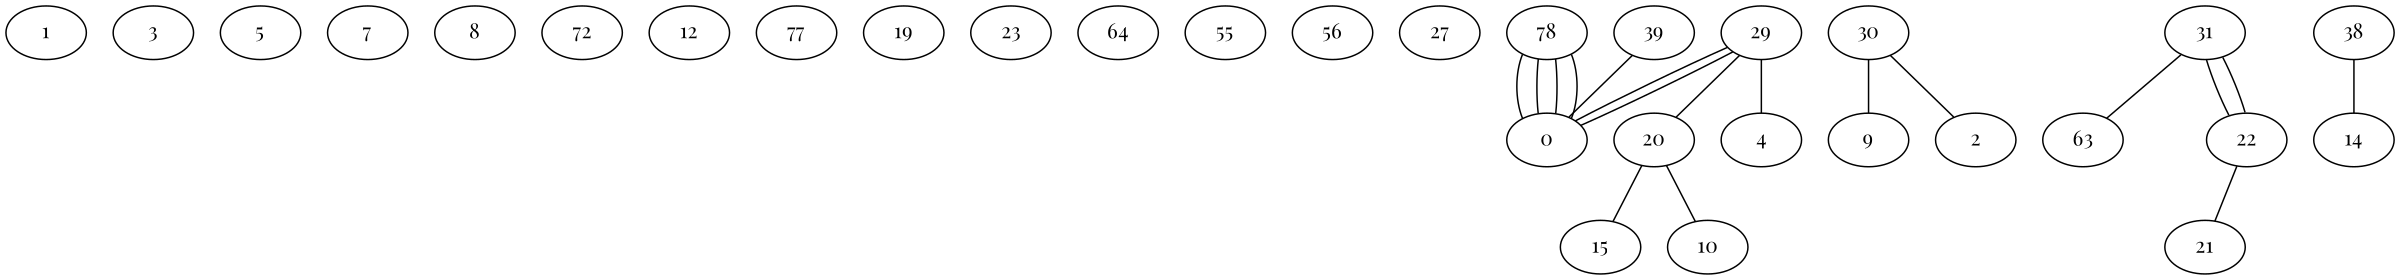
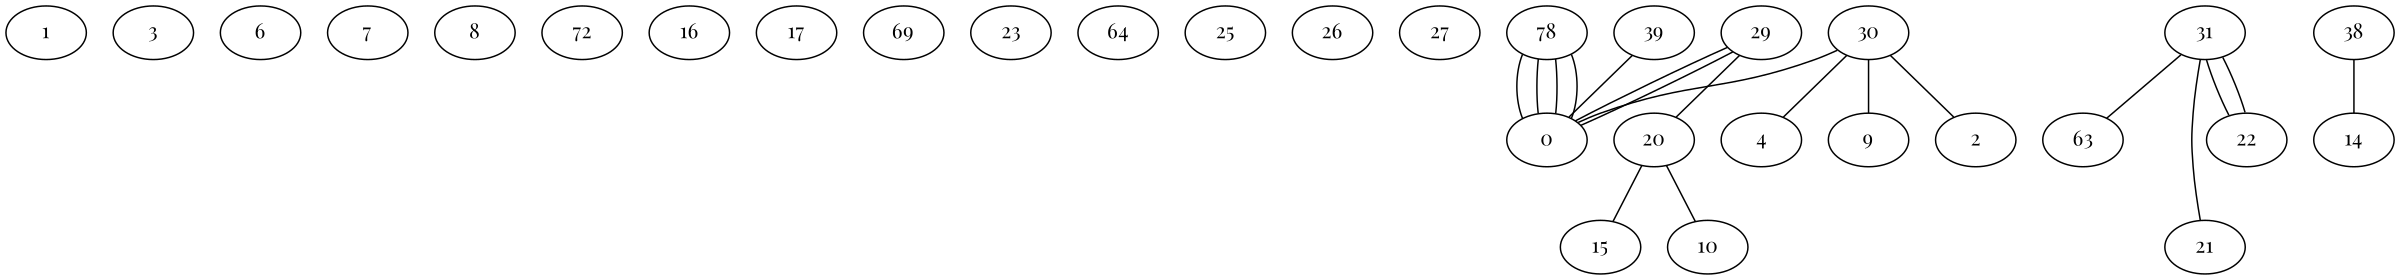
  graph {
    fontname="Playfair Display"
    node [fontname="Playfair Display"]
    edge [fontname="Playfair Display"]
    1
    3
-   5
+   5 [label=6]
    7
    8
    n6 [label=72]
-   16 [label=12]
-   17 [label=77]
-   19
+   16
+   17
+   19 [label=69]
    23
    n11 [label=64]
-   25 [label=55]
-   26 [label=56]
+   25
+   26
    27
    n15 [label=78]
    0
    29
    4
    20
    15
    10
    30
    2
    9
    n25 [label=63]
    31
    21
    22
    n29 [label=39]
    n30 [label=38]
    14
    n15 -- 0
    n15 -- 0
    n15 -- 0
    n15 -- 0
    29 -- 0
    29 -- 0
-   29 -- 4
+   30 -- 4
    29 -- 20
    20 -- 15
    20 -- 10
+   30 -- 0
    30 -- 2
    30 -- 9
    31 -- n25
-   22 -- 21
+   31 -- 21
    31 -- 22
    31 -- 22
    n29 -- 0
    n30 -- 14
  }
